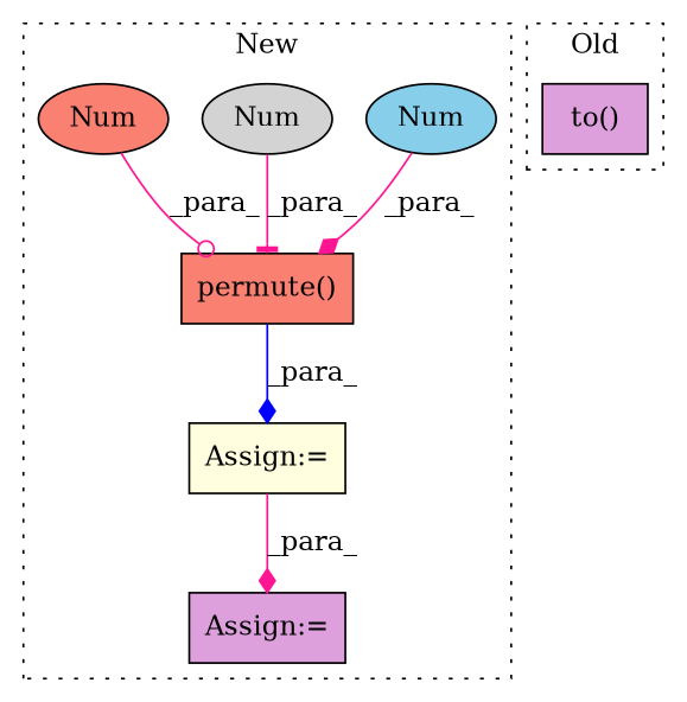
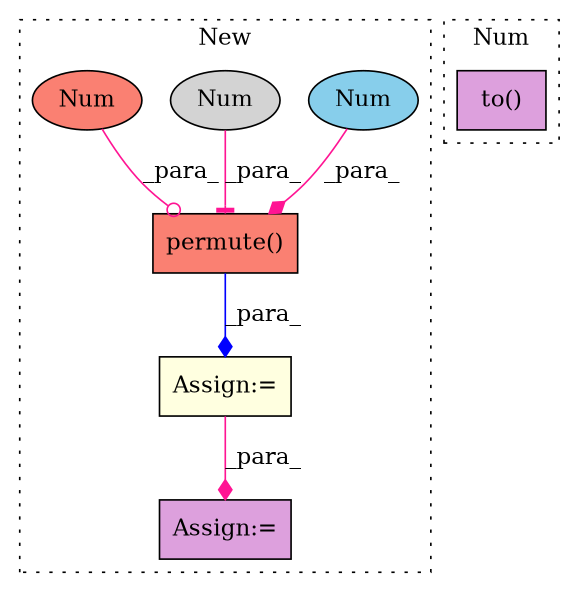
  digraph {
    node [a=76 l=1 shape=box style=filled fillcolor=salmon]
    edge [color=deeppink arrowhead=diamond]
    n1 [a=75 l="16,1" label="permute()" s="1482,1505"]
    n2 [label=Num s=1504 shape=ellipse fillcolor=skyblue]
    n3 [label=Num s=1498 shape=ellipse fillcolor=lightgrey]
    n4 [label=Num s=1501 shape=ellipse]
    n5 [a=68 l=3 label="Assign:=" s=1479 fillcolor=lightyellow]
    n6 [a=68 l=3 label="Assign:=" s=1532 fillcolor=plum]
    n7 [a=75 l="60,1" label="to()" s="1162,1233" fillcolor=plum]
    subgraph cluster_1 {
      label=New
      style=dotted
      n1
      n2
      n3
      n4
      n5
      n6
    }
    subgraph cluster_2 {
-     label=Old
+     label=Num
      style=dotted
      n7
    }
    n1 -> n5 [label=_para_ color=blue]
    n2 -> n1 [label=_para_]
    n3 -> n1 [label=_para_ arrowhead=tee]
    n4 -> n1 [label=_para_ arrowhead=odot]
    n5 -> n6 [label=_para_]
  }
